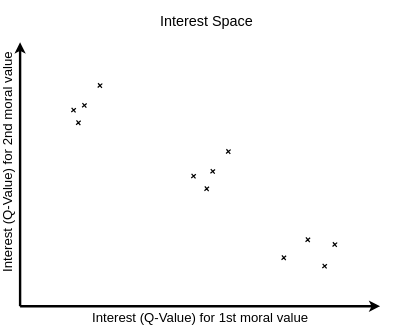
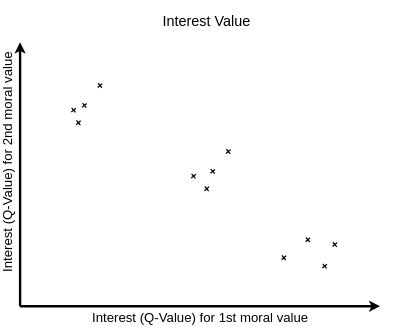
  <mxCell id="0" />
  <mxCell id="1" parent="0" />
  <mxCell id="2" value="Interest (Q-Value) for 1st moral value" style="endArrow=classic;html=1;rounded=0;labelBackgroundColor=none;strokeColor=#000000;strokeWidth=4;fontSize=22;fontColor=#000000;endFill=1;" edge="1" parent="1"><mxGeometry y="-20" width="50" height="50" relative="1" as="geometry"><mxPoint x="20" y="510" as="sourcePoint" /><mxPoint x="620" y="510" as="targetPoint" /><mxPoint as="offset" /></mxGeometry></mxCell>
  <mxCell id="3" value="Interest (Q-Value) for 2nd moral value" style="endArrow=classic;html=1;rounded=0;labelBackgroundColor=none;strokeColor=#000000;strokeWidth=4;fontSize=22;fontColor=#000000;horizontal=0;" edge="1" parent="1"><mxGeometry x="0.091" y="20" width="50" height="50" relative="1" as="geometry"><mxPoint x="20" y="510" as="sourcePoint" /><mxPoint x="20" y="70" as="targetPoint" /><mxPoint as="offset" /></mxGeometry></mxCell>
  <mxCell id="4" value="" style="shape=cross;whiteSpace=wrap;html=1;labelBackgroundColor=none;strokeColor=#000000;strokeWidth=2;fontSize=22;fontColor=#000000;fillColor=none;rotation=-40;size=0;" vertex="1" parent="1"><mxGeometry x="304.08" y="288.08" width="10" height="10" as="geometry" /></mxCell>
  <mxCell id="5" value="" style="shape=cross;whiteSpace=wrap;html=1;labelBackgroundColor=none;strokeColor=#000000;strokeWidth=2;fontSize=22;fontColor=#000000;fillColor=none;rotation=-40;size=0;" vertex="1" parent="1"><mxGeometry x="326.08" y="309.08" width="10" height="10" as="geometry" /></mxCell>
  <mxCell id="6" value="" style="shape=cross;whiteSpace=wrap;html=1;labelBackgroundColor=none;strokeColor=#000000;strokeWidth=2;fontSize=22;fontColor=#000000;fillColor=none;rotation=-40;size=0;" vertex="1" parent="1"><mxGeometry x="336.08" y="280.08" width="10" height="10" as="geometry" /></mxCell>
  <mxCell id="7" value="" style="shape=cross;whiteSpace=wrap;html=1;labelBackgroundColor=none;strokeColor=#000000;strokeWidth=2;fontSize=22;fontColor=#000000;fillColor=none;rotation=-40;size=0;" vertex="1" parent="1"><mxGeometry x="362.08" y="247.08" width="10" height="10" as="geometry" /></mxCell>
  <mxCell id="8" value="" style="shape=cross;whiteSpace=wrap;html=1;labelBackgroundColor=none;strokeColor=#000000;strokeWidth=2;fontSize=22;fontColor=#FF6666;fillColor=none;rotation=-40;size=0;" vertex="1" parent="1"><mxGeometry x="104.16" y="178.08" width="10" height="10" as="geometry" /></mxCell>
  <mxCell id="9" value="" style="shape=cross;whiteSpace=wrap;html=1;labelBackgroundColor=none;strokeColor=#000000;strokeWidth=2;fontSize=22;fontColor=#FF6666;fillColor=none;rotation=-40;size=0;" vertex="1" parent="1"><mxGeometry x="112.16" y="199.08" width="10" height="10" as="geometry" /></mxCell>
  <mxCell id="10" value="" style="shape=cross;whiteSpace=wrap;html=1;labelBackgroundColor=none;strokeColor=#000000;strokeWidth=2;fontSize=22;fontColor=#FF6666;fillColor=none;rotation=-40;size=0;" vertex="1" parent="1"><mxGeometry x="122.16" y="170.08" width="10" height="10" as="geometry" /></mxCell>
  <mxCell id="11" value="" style="shape=cross;whiteSpace=wrap;html=1;labelBackgroundColor=none;strokeColor=#000000;strokeWidth=2;fontSize=22;fontColor=#FF6666;fillColor=none;rotation=-40;size=0;" vertex="1" parent="1"><mxGeometry x="148.16" y="137.08" width="10" height="10" as="geometry" /></mxCell>
  <mxCell id="12" value="" style="shape=cross;whiteSpace=wrap;html=1;labelBackgroundColor=none;strokeColor=#000000;strokeWidth=2;fontSize=22;fontColor=#FF6666;fillColor=none;rotation=-40;size=0;" vertex="1" parent="1"><mxGeometry x="454.56" y="424.08" width="10" height="10" as="geometry" /></mxCell>
  <mxCell id="13" value="" style="shape=cross;whiteSpace=wrap;html=1;labelBackgroundColor=none;strokeColor=#000000;strokeWidth=2;fontSize=22;fontColor=#FF6666;fillColor=none;rotation=-40;size=0;" vertex="1" parent="1"><mxGeometry x="522.56" y="438.08" width="10" height="10" as="geometry" /></mxCell>
  <mxCell id="14" value="" style="shape=cross;whiteSpace=wrap;html=1;labelBackgroundColor=none;strokeColor=#000000;strokeWidth=2;fontSize=22;fontColor=#FF6666;fillColor=none;rotation=-40;size=0;" vertex="1" parent="1"><mxGeometry x="494.56" y="394.08" width="10" height="10" as="geometry" /></mxCell>
  <mxCell id="15" value="" style="shape=cross;whiteSpace=wrap;html=1;labelBackgroundColor=none;strokeColor=#000000;strokeWidth=2;fontSize=22;fontColor=#FF6666;fillColor=none;rotation=-40;size=0;" vertex="1" parent="1"><mxGeometry x="539.56" y="402.08" width="10" height="10" as="geometry" /></mxCell>
- <mxCell id="16" value="Interest Space" style="text;html=1;strokeColor=none;fillColor=none;align=center;verticalAlign=middle;whiteSpace=wrap;rounded=0;fontSize=24;fontColor=#000000;" vertex="1" parent="1"><mxGeometry x="244.08" y="20" width="174" height="30" as="geometry" /></mxCell>
+ <mxCell id="16" value="Interest Value" style="text;html=1;strokeColor=none;fillColor=none;align=center;verticalAlign=middle;whiteSpace=wrap;rounded=0;fontSize=24;fontColor=#000000;" vertex="1" parent="1"><mxGeometry x="244.08" y="20" width="174" height="30" as="geometry" /></mxCell>
